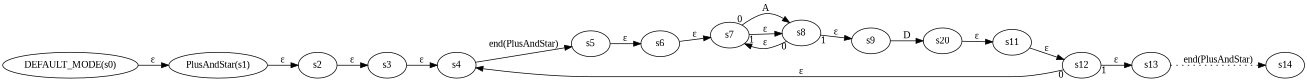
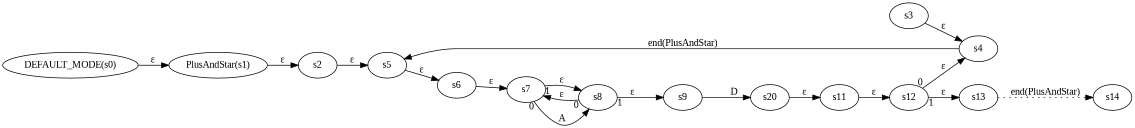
  digraph {
    fontname="Liberation Serif"
    rankdir=LR
    node [fontname="Liberation Serif"]
    edge [fontname="Liberation Serif"]
    "DEFAULT_MODE(s0)"
    "PlusAndStar(s1)"
    s2
    s3
    s4
    s5
    s6
    s7
    s8
    s9
    n11 [label=s20]
    s11
    s12
    s13
    s14
    "DEFAULT_MODE(s0)" -> "PlusAndStar(s1)" [label="ε"]
    "PlusAndStar(s1)" -> s2 [label="ε"]
-   s2 -> s3 [label="ε"]
+   s2 -> s5 [label="ε"]
    s3 -> s4 [label="ε"]
    s4 -> s5 [label="end(PlusAndStar)"]
    s5 -> s6 [label="ε"]
    s6 -> s7 [label="ε"]
    s7 -> s8 [label=A taillabel=0]
    s7 -> s8 [label="ε" taillabel=1]
    s8 -> s7 [label="ε" taillabel=0]
    s8 -> s9 [label="ε" taillabel=1]
    s9 -> n11 [label=D]
    n11 -> s11 [label="ε"]
    s11 -> s12 [label="ε"]
    s12 -> s4 [label="ε" taillabel=0]
    s12 -> s13 [label="ε" taillabel=1]
    s13 -> s14 [label="end(PlusAndStar)" style=dotted]
  }
